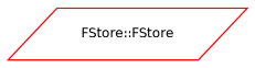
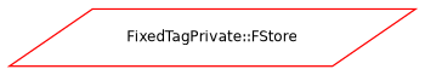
  digraph {
    rankdir=LR
-   n1 [color=red fillcolor=white fontname=Helvetica fontsize=10 height=0.2 label="FStore::FStore" shape=parallelogram style=filled width=0.4]
+   n1 [color=red fillcolor=white fontname=Helvetica fontsize=10 height=0.2 label="FixedTagPrivate::FStore" shape=parallelogram style=filled width=0.4]
  }
